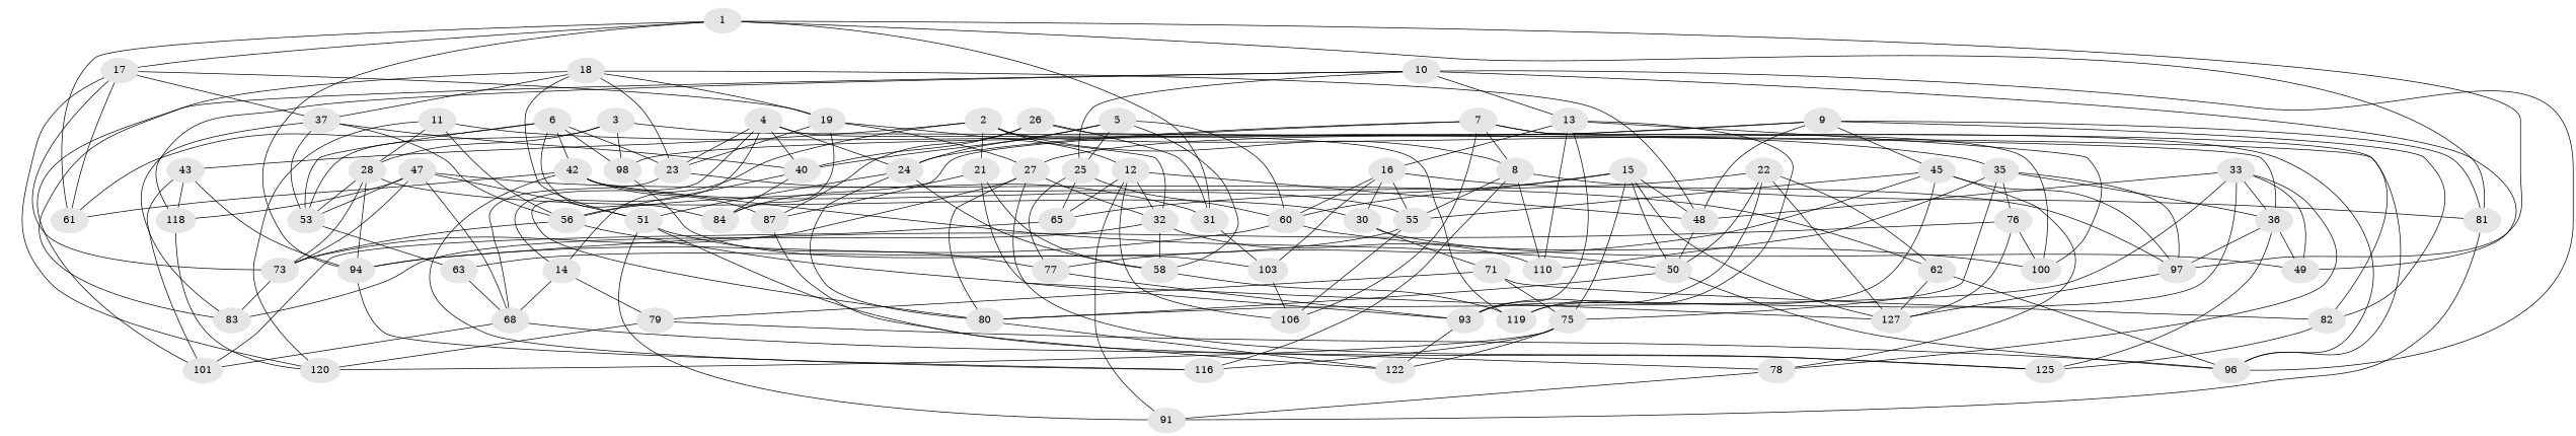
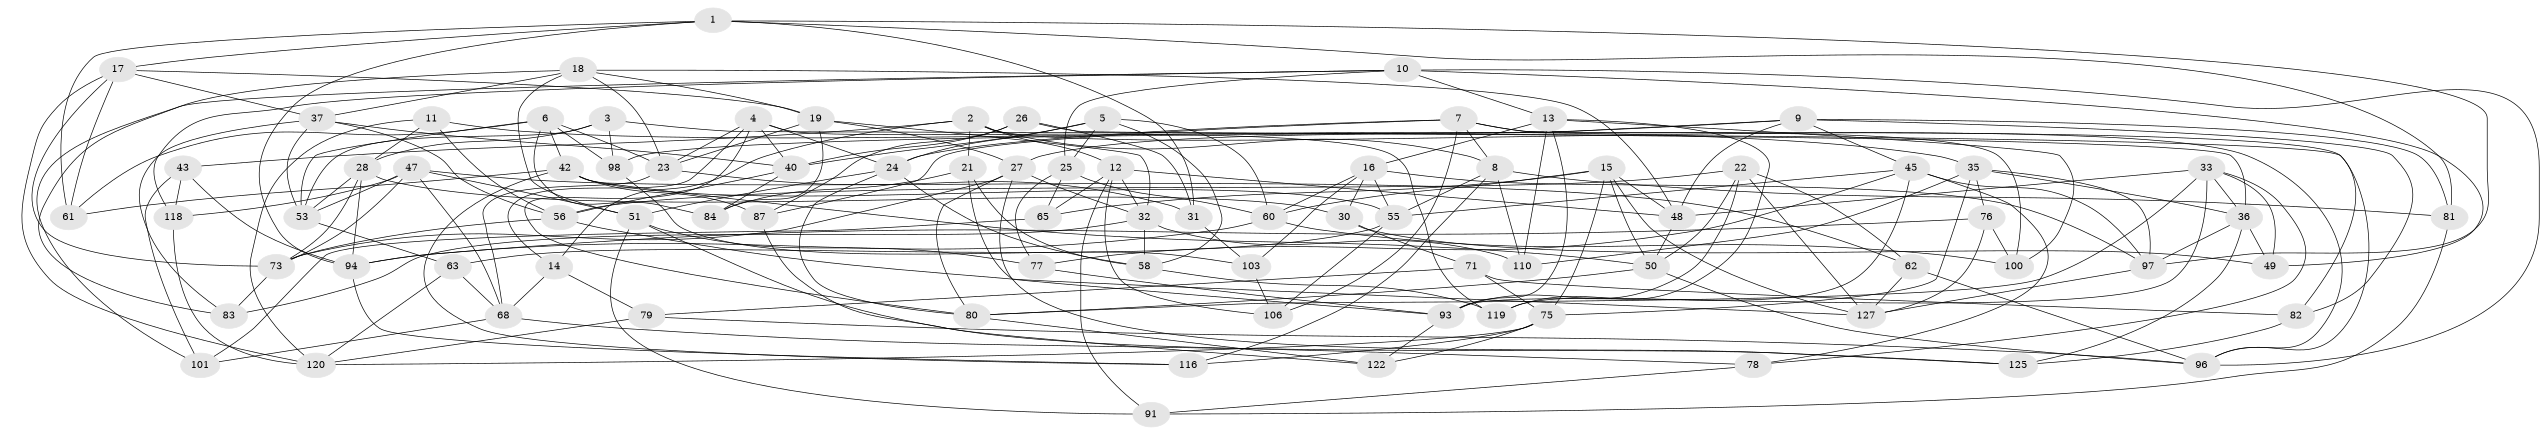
  graph {
    node [color=gray90 style=filled]
    1 [super="+57"]
    17 [super="+66"]
    31
    61
    81
    94 [super="+108"]
    97 [super="+128"]
    120 [super="+126"]
    19 [super="+105"]
    37 [super="+132"]
    73 [super="+92"]
    103
    91
    116
    127 [super="+129"]
    2 [super="+39"]
    8 [super="+121"]
    12 [super="+90"]
    14
    21
    43
    96 [super="+124"]
    55 [super="+88"]
    110
    106
    48 [super="+89"]
    32 [super="+69"]
    65
    68 [super="+115"]
    79
    58 [super="+95"]
    n32 [label=84]
    93 [super="+107"]
    101
    118
    28 [super="+74"]
    53 [super="+133"]
    30
    3
    36 [super="+46"]
    98
    49
    125
    63
    4 [super="+64"]
    23 [super="+34"]
    24 [super="+41"]
    40 [super="+114"]
    80 [super="+111"]
    119
    51 [super="+112"]
    56 [super="+117"]
    122
    5 [super="+29"]
    25 [super="+52"]
    60 [super="+113"]
    77
    100
    6 [super="+86"]
    42 [super="+72"]
    87
    50 [super="+109"]
    7 [super="+38"]
    82
    9 [super="+20"]
    27 [super="+102"]
    45 [super="+59"]
    78
    10 [super="+130"]
    13 [super="+99"]
    16 [super="+131"]
    11
    35 [super="+85"]
    75 [super="+84"]
    76
    83
    15 [super="+70"]
    71
    18 [super="+67"]
    22 [super="+104"]
    62
    26
    33 [super="+54"]
    47 [super="+123"]
    1 -- 17
    1 -- 31
    1 -- 61
    1 -- 81
    1 -- 94
    1 -- 97
    17 -- 61
    17 -- 120
    17 -- 19
    17 -- 37
    17 -- 73
    31 -- 103
    81 -- 91
    94 -- 116
    97 -- 127
    19 -- 32
    19 -- n32
    19 -- 23
    19 -- 27
    37 -- 53
    37 -- 40
    37 -- 56
    37 -- 83
    73 -- 83
    103 -- 106
    2 -- 8
    2 -- 12
    2 -- 14
    2 -- 21
    2 -- 43
    2 -- 96
    8 -- 81
    8 -- 116
    8 -- 55
    8 -- 110
    12 -- 91
    12 -- 106
    12 -- 48
    12 -- 32
    12 -- 65
    14 -- 68
    14 -- 79
    21 -- 58
    21 -- n32
    21 -- 93
    43 -- 94
    43 -- 101
    43 -- 118
    55 -- 106
    55 -- 63
    48 -- 50
    32 -- 110
    32 -- 58
    32 -- 83
    65 -- 101
    68 -- 101
    68 -- 78
    79 -- 120
    79 -- 96
    58 -- 119
    93 -- 122
    118 -- 120
    28 -- 94
    28 -- 73
    28 -- 53
    28 -- 30
    53 -- 63
    30 -- 49
    30 -- 71
    3 -- 28
    3 -- 53
    3 -- 36
    3 -- 98
    36 -- 97
    36 -- 49
    36 -- 125
    98 -- 103
+   63 -- 120
    63 -- 68
    4 -- 14
    4 -- 23
    4 -- 24
    4 -- 40
    4 -- 80
    4 -- 119
    23 -- 31
    23 -- 68
    24 -- 58
    24 -- 80
    24 -- 51
    40 -- n32
    40 -- 56
    80 -- 122
    51 -- 91
    51 -- 125
    51 -- 77
    56 -- 73
    56 -- 127
    5 -- 58
    5 -- 24
    5 -- 40
    5 -- 25 [weight=2]
    5 -- 60
    25 -- 65
    25 -- 60
    25 -- 77
    60 -- 94
    60 -- 100
    77 -- 93
    6 -- 61
    6 -- n32
    6 -- 53
    6 -- 98
    6 -- 23
    6 -- 42
    42 -- 61
    42 -- 116
    42 -- 55
    42 -- 87
    42 -- 50
    87 -- 122
    50 -- 96
    50 -- 80
    7 -- 8
    7 -- 106
    7 -- 24
    7 -- 100
    7 -- 87
    7 -- 82
    82 -- 125
    9 -- 81
    9 -- 48
    9 -- 98
    9 -- 82
    9 -- 27
    9 -- 45
    27 -- 73
    27 -- 32
    27 -- 125
    27 -- 80
    45 -- 97
    45 -- 55
    45 -- 119
    45 -- 77
    45 -- 78
    78 -- 91
    10 -- 96
    10 -- 101
    10 -- 118
    10 -- 49
    10 -- 25
    10 -- 13
    13 -- 110
    13 -- 93
    13 -- 119
    13 -- 100
    13 -- 16
    16 -- 97
    16 -- 103
    16 -- 55
    16 -- 30
    16 -- 60
    11 -- 120
    11 -- 28
    11 -- 56
    11 -- 35
    35 -- 97
    35 -- 110
    35 -- 36
    35 -- 75
    35 -- 76
    75 -- 120
    75 -- 116
    75 -- 122
    76 -- 94
    76 -- 127
    76 -- 100
    15 -- 127
    15 -- 48
    15 -- 65
    15 -- 60
    15 -- 50
    15 -- 75
    71 -- 79
    71 -- 82
    71 -- 75
    18 -- 19
    18 -- 37
    18 -- 48
    18 -- 23
    18 -- 51
    18 -- 83
    22 -- 127
    22 -- 93
    22 -- 56
    22 -- 50
    22 -- 62
    62 -- 127
    62 -- 96
    26 -- 31
    26 -- 96
    26 -- 40
    26 -- 87
    33 -- 48
    33 -- 93
    33 -- 36
    33 -- 49
    33 -- 80
    33 -- 78
    47 -- 73
    47 -- 68
    47 -- 118
    47 -- 53
    47 -- 51
    47 -- 62
  }
